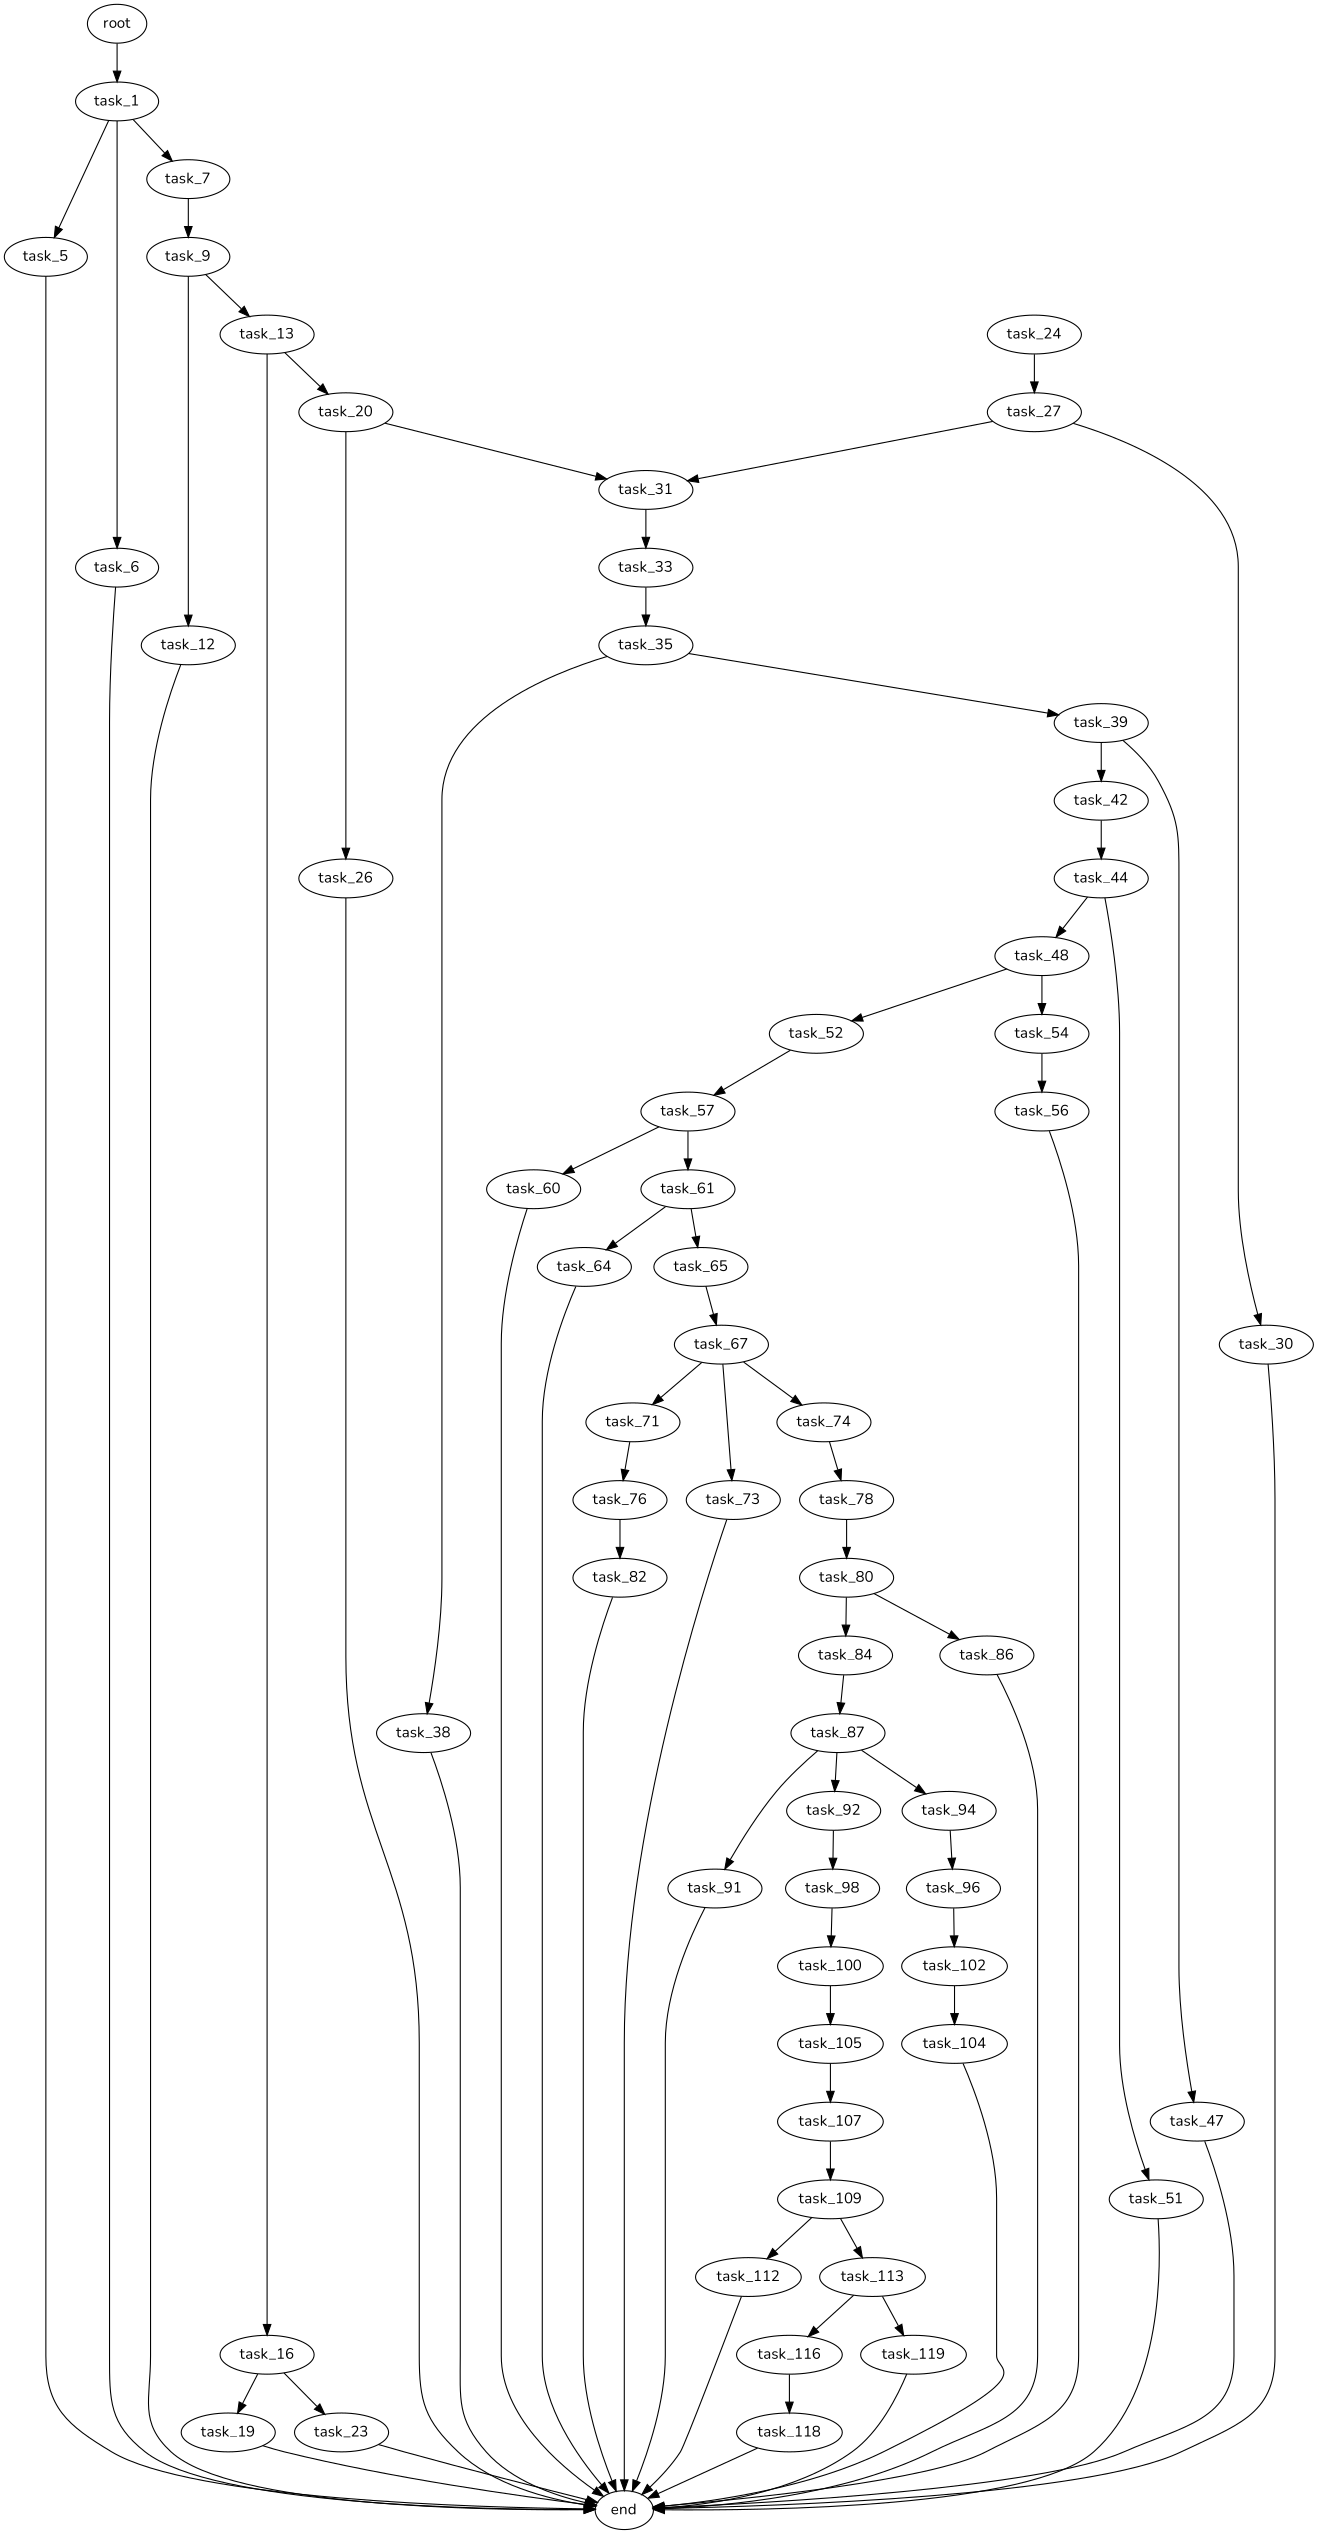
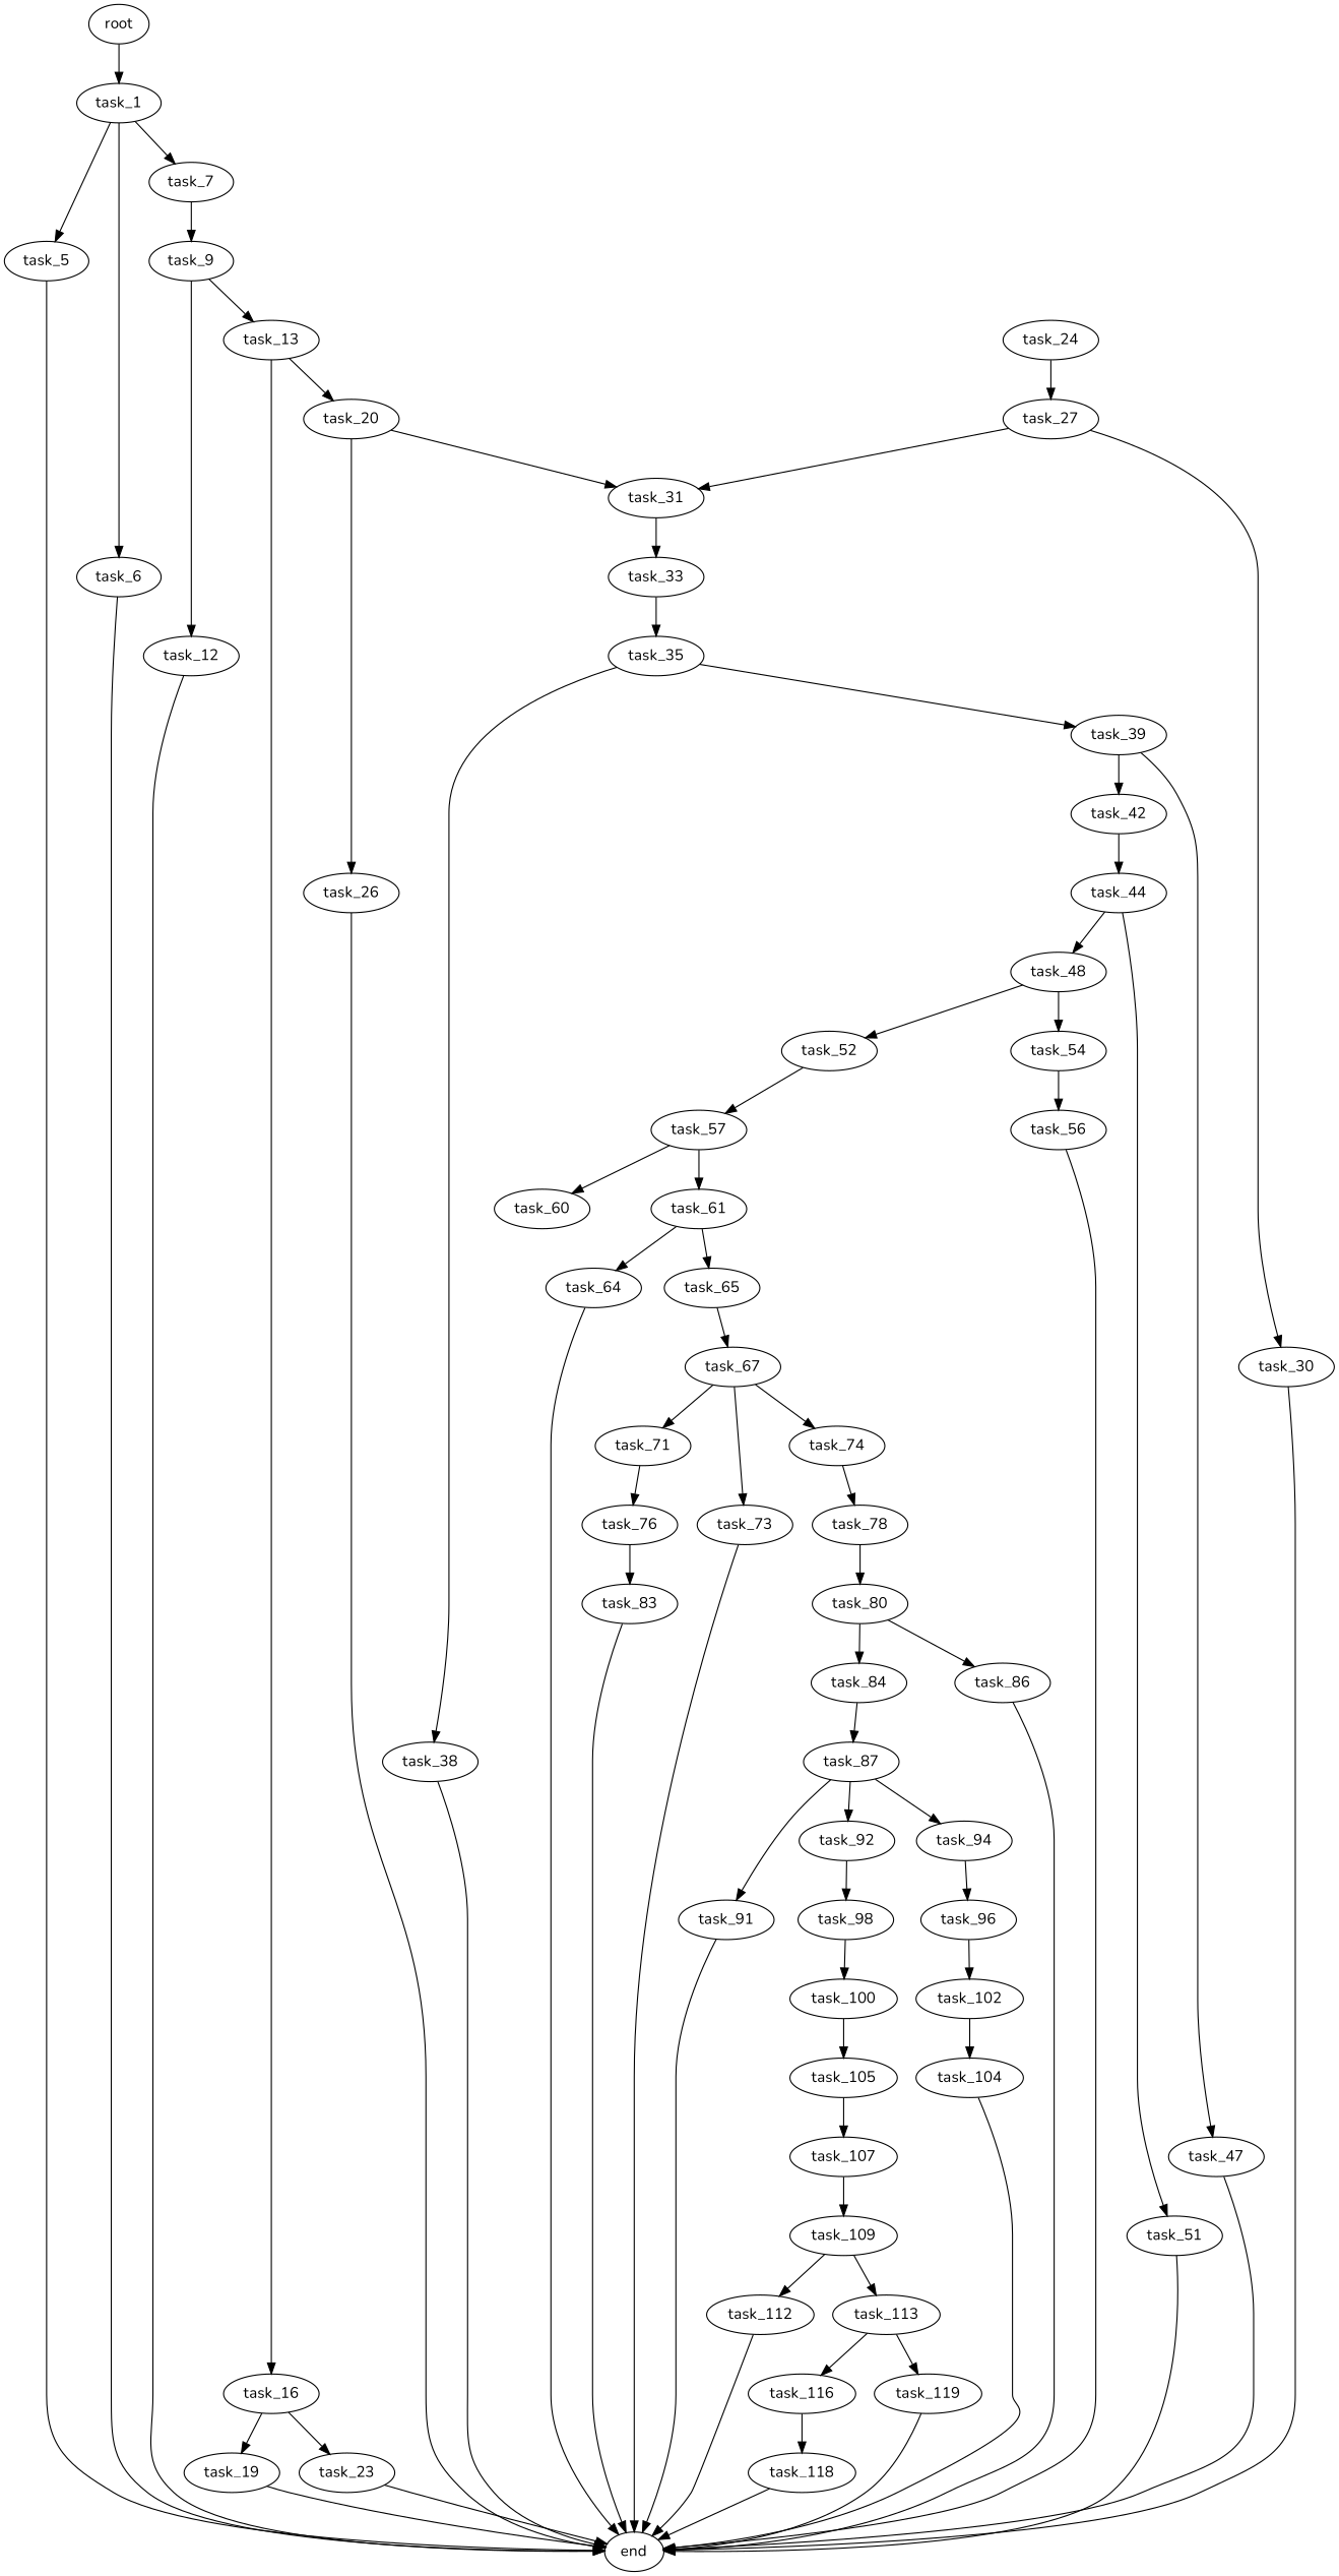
  digraph {
    fontname=Nunito
    node [fontname=Nunito]
    edge [fontname=Nunito]
    root
    task_1
    task_5
    task_6
    task_7
    end
    task_9
    task_12
    task_13
    task_16
    task_20
    task_19
    task_23
    task_26
    task_31
    task_24
    task_27
    task_30
    task_33
    task_35
    task_38
    task_39
    task_42
    task_47
    task_44
    task_48
    task_51
    task_52
    task_54
    task_57
    task_56
    task_60
    task_61
    task_64
    task_65
    task_67
    task_71
    task_73
    task_74
    task_76
    task_78
-   task_83 [label=task_82]
+   task_83
    task_80
    task_84
    task_86
    task_87
    task_91
    task_92
    task_94
    task_98
    task_96
    task_100
    task_102
    task_105
    task_104
    task_107
    task_109
    task_112
    task_113
    task_116
    task_119
    task_118
    root -> task_1
    task_1 -> task_5
    task_1 -> task_6
    task_1 -> task_7
    task_5 -> end
    task_6 -> end
    task_7 -> task_9
    task_9 -> task_12
    task_9 -> task_13
    task_12 -> end
    task_13 -> task_16
    task_13 -> task_20
    task_16 -> task_19
    task_16 -> task_23
    task_20 -> task_26
    task_20 -> task_31
    task_19 -> end
    task_23 -> end
    task_26 -> end
    task_31 -> task_33
    task_24 -> task_27
    task_27 -> task_31
    task_27 -> task_30
    task_30 -> end
    task_33 -> task_35
    task_35 -> task_38
    task_35 -> task_39
    task_38 -> end
    task_39 -> task_42
    task_39 -> task_47
    task_42 -> task_44
    task_47 -> end
    task_44 -> task_48
    task_44 -> task_51
    task_48 -> task_52
    task_48 -> task_54
    task_51 -> end
    task_52 -> task_57
    task_54 -> task_56
    task_57 -> task_60
    task_57 -> task_61
    task_56 -> end
-   task_60 -> end
    task_61 -> task_64
    task_61 -> task_65
    task_64 -> end
    task_65 -> task_67
    task_67 -> task_71
    task_67 -> task_73
    task_67 -> task_74
    task_71 -> task_76
    task_73 -> end
    task_74 -> task_78
    task_76 -> task_83
    task_78 -> task_80
    task_83 -> end
    task_80 -> task_84
    task_80 -> task_86
    task_84 -> task_87
    task_86 -> end
    task_87 -> task_91
    task_87 -> task_92
    task_87 -> task_94
    task_91 -> end
    task_92 -> task_98
    task_94 -> task_96
    task_98 -> task_100
    task_96 -> task_102
    task_100 -> task_105
    task_102 -> task_104
    task_105 -> task_107
    task_104 -> end
    task_107 -> task_109
    task_109 -> task_112
    task_109 -> task_113
    task_112 -> end
    task_113 -> task_116
    task_113 -> task_119
    task_116 -> task_118
    task_119 -> end
    task_118 -> end
  }
